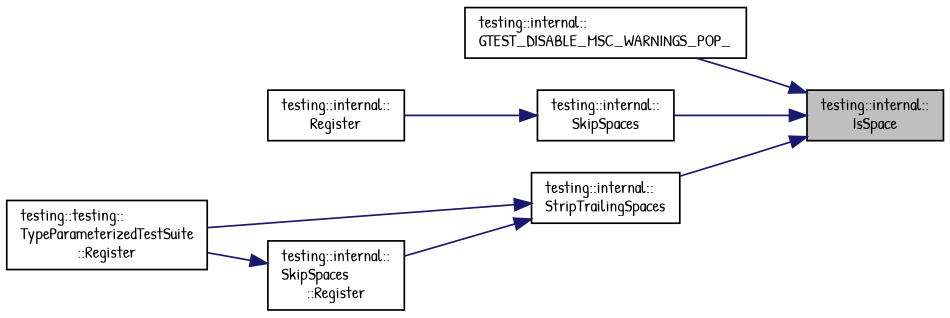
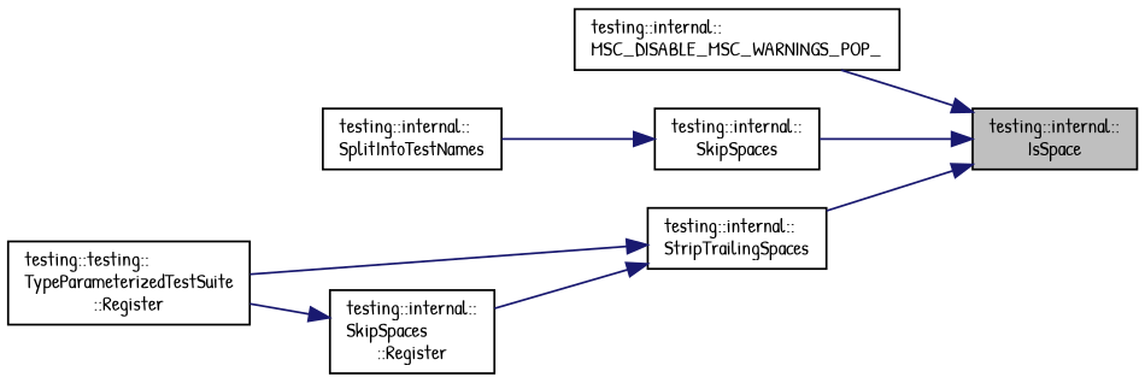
  digraph {
    fontname="Patrick Hand"
    rankdir=RL
    node [color=black fontname="Patrick Hand" fontsize=10 shape=record]
    edge [color=midnightblue dir=back fontname="Patrick Hand" fontsize=10 labelfontname=Helvetica labelfontsize=10 style=solid]
    n1 [fillcolor=grey75 fontcolor=black height=0.2 label="testing::internal::\lIsSpace" style=filled width=0.4]
-   n2 [height=0.2 label="testing::internal::\lGTEST_DISABLE_MSC_WARNINGS_POP_" width=0.4]
+   n2 [height=0.2 label="testing::internal::\lMSC_DISABLE_MSC_WARNINGS_POP_" width=0.4]
    n3 [height=0.2 label="testing::internal::\lSkipSpaces" width=0.4]
    n4 [height=0.2 label="testing::internal::\lStripTrailingSpaces" width=0.4]
-   n5 [height=0.2 label="testing::internal::\lRegister" width=0.4]
+   n5 [height=0.2 label="testing::internal::\lSplitIntoTestNames" width=0.4]
    n6 [height=0.2 label="testing::testing::\lTypeParameterizedTestSuite\l::Register" width=0.4]
    n7 [height=0.2 label="testing::internal::\lSkipSpaces\l::Register" width=0.4]
    n1 -> n2
    n1 -> n3
    n1 -> n4
    n3 -> n5
    n4 -> n6
    n4 -> n7
    n7 -> n6
  }
